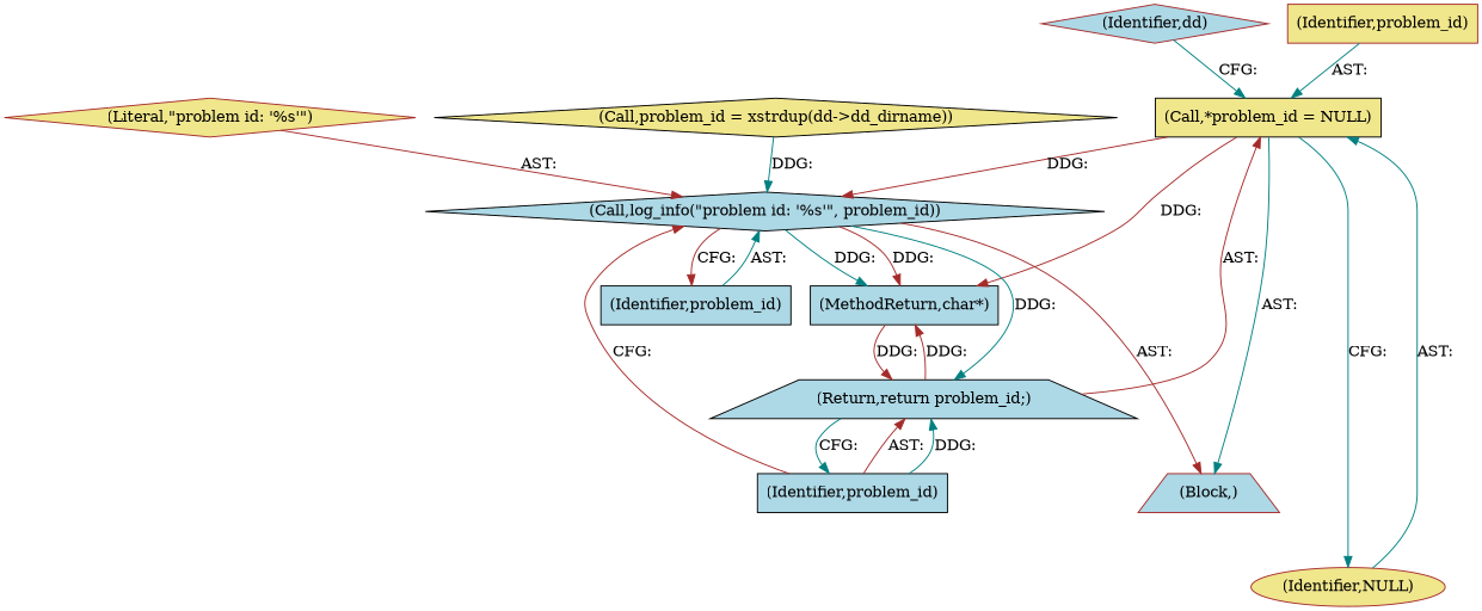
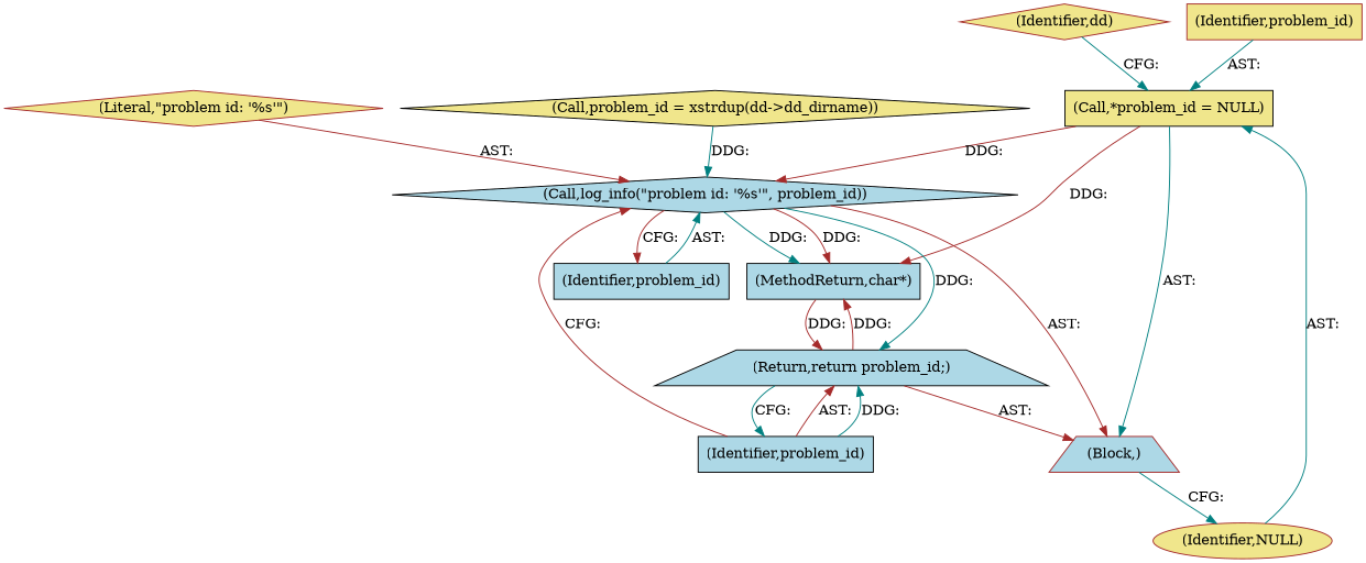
  digraph {
    node [color=black fillcolor=khaki shape=box style=filled]
    edge [color=brown]
    n1 [label="(Call,*problem_id = NULL)"]
    n2 [fillcolor=lightblue label="(Call,log_info(\"problem id: '%s'\", problem_id))" shape=diamond]
    n3 [color=brown fillcolor=lightblue label="(Block,)" shape=trapezium]
    n4 [fillcolor=lightblue label="(MethodReturn,char*)"]
    n5 [color=brown label="(Identifier,NULL)" shape=ellipse]
    n6 [fillcolor=lightblue label="(Return,return problem_id;)" shape=trapezium]
    n7 [fillcolor=lightblue label="(Identifier,problem_id)"]
    n8 [fillcolor=lightblue label="(Identifier,problem_id)"]
    n9 [color=brown label="(Literal,\"problem id: '%s'\")" shape=diamond]
-   n10 [color=brown fillcolor=lightblue label="(Identifier,dd)" shape=diamond]
+   n10 [color=brown label="(Identifier,dd)" shape=diamond]
    n11 [label="(Call,problem_id = xstrdup(dd->dd_dirname))" shape=diamond]
    n12 [color=brown label="(Identifier,problem_id)"]
    n1 -> n2 [label="DDG: "]
    n1 -> n3 [color=teal label="AST: "]
    n1 -> n4 [label="DDG: "]
-   n1 -> n5 [color=teal label="CFG: "]
+   n3 -> n5 [color=teal label="CFG: "]
    n2 -> n3 [label="AST: "]
    n2 -> n4 [color=teal label="DDG: "]
    n2 -> n4 [label="DDG: "]
    n2 -> n6 [color=teal label="DDG: "]
    n2 -> n7 [label="CFG: "]
    n4 -> n6 [label="DDG: "]
    n5 -> n1 [color=teal label="AST: "]
-   n6 -> n1 [label="AST: "]
+   n6 -> n3 [label="AST: "]
    n6 -> n4 [label="DDG: "]
    n6 -> n8 [color=teal label="CFG: "]
    n7 -> n2 [color=teal label="AST: "]
    n8 -> n2 [label="CFG: "]
    n8 -> n6 [label="AST: "]
    n8 -> n6 [color=teal label="DDG: "]
    n9 -> n2 [label="AST: "]
    n10 -> n1 [color=teal label="CFG: "]
    n11 -> n2 [color=teal label="DDG: "]
    n12 -> n1 [color=teal label="AST: "]
  }
